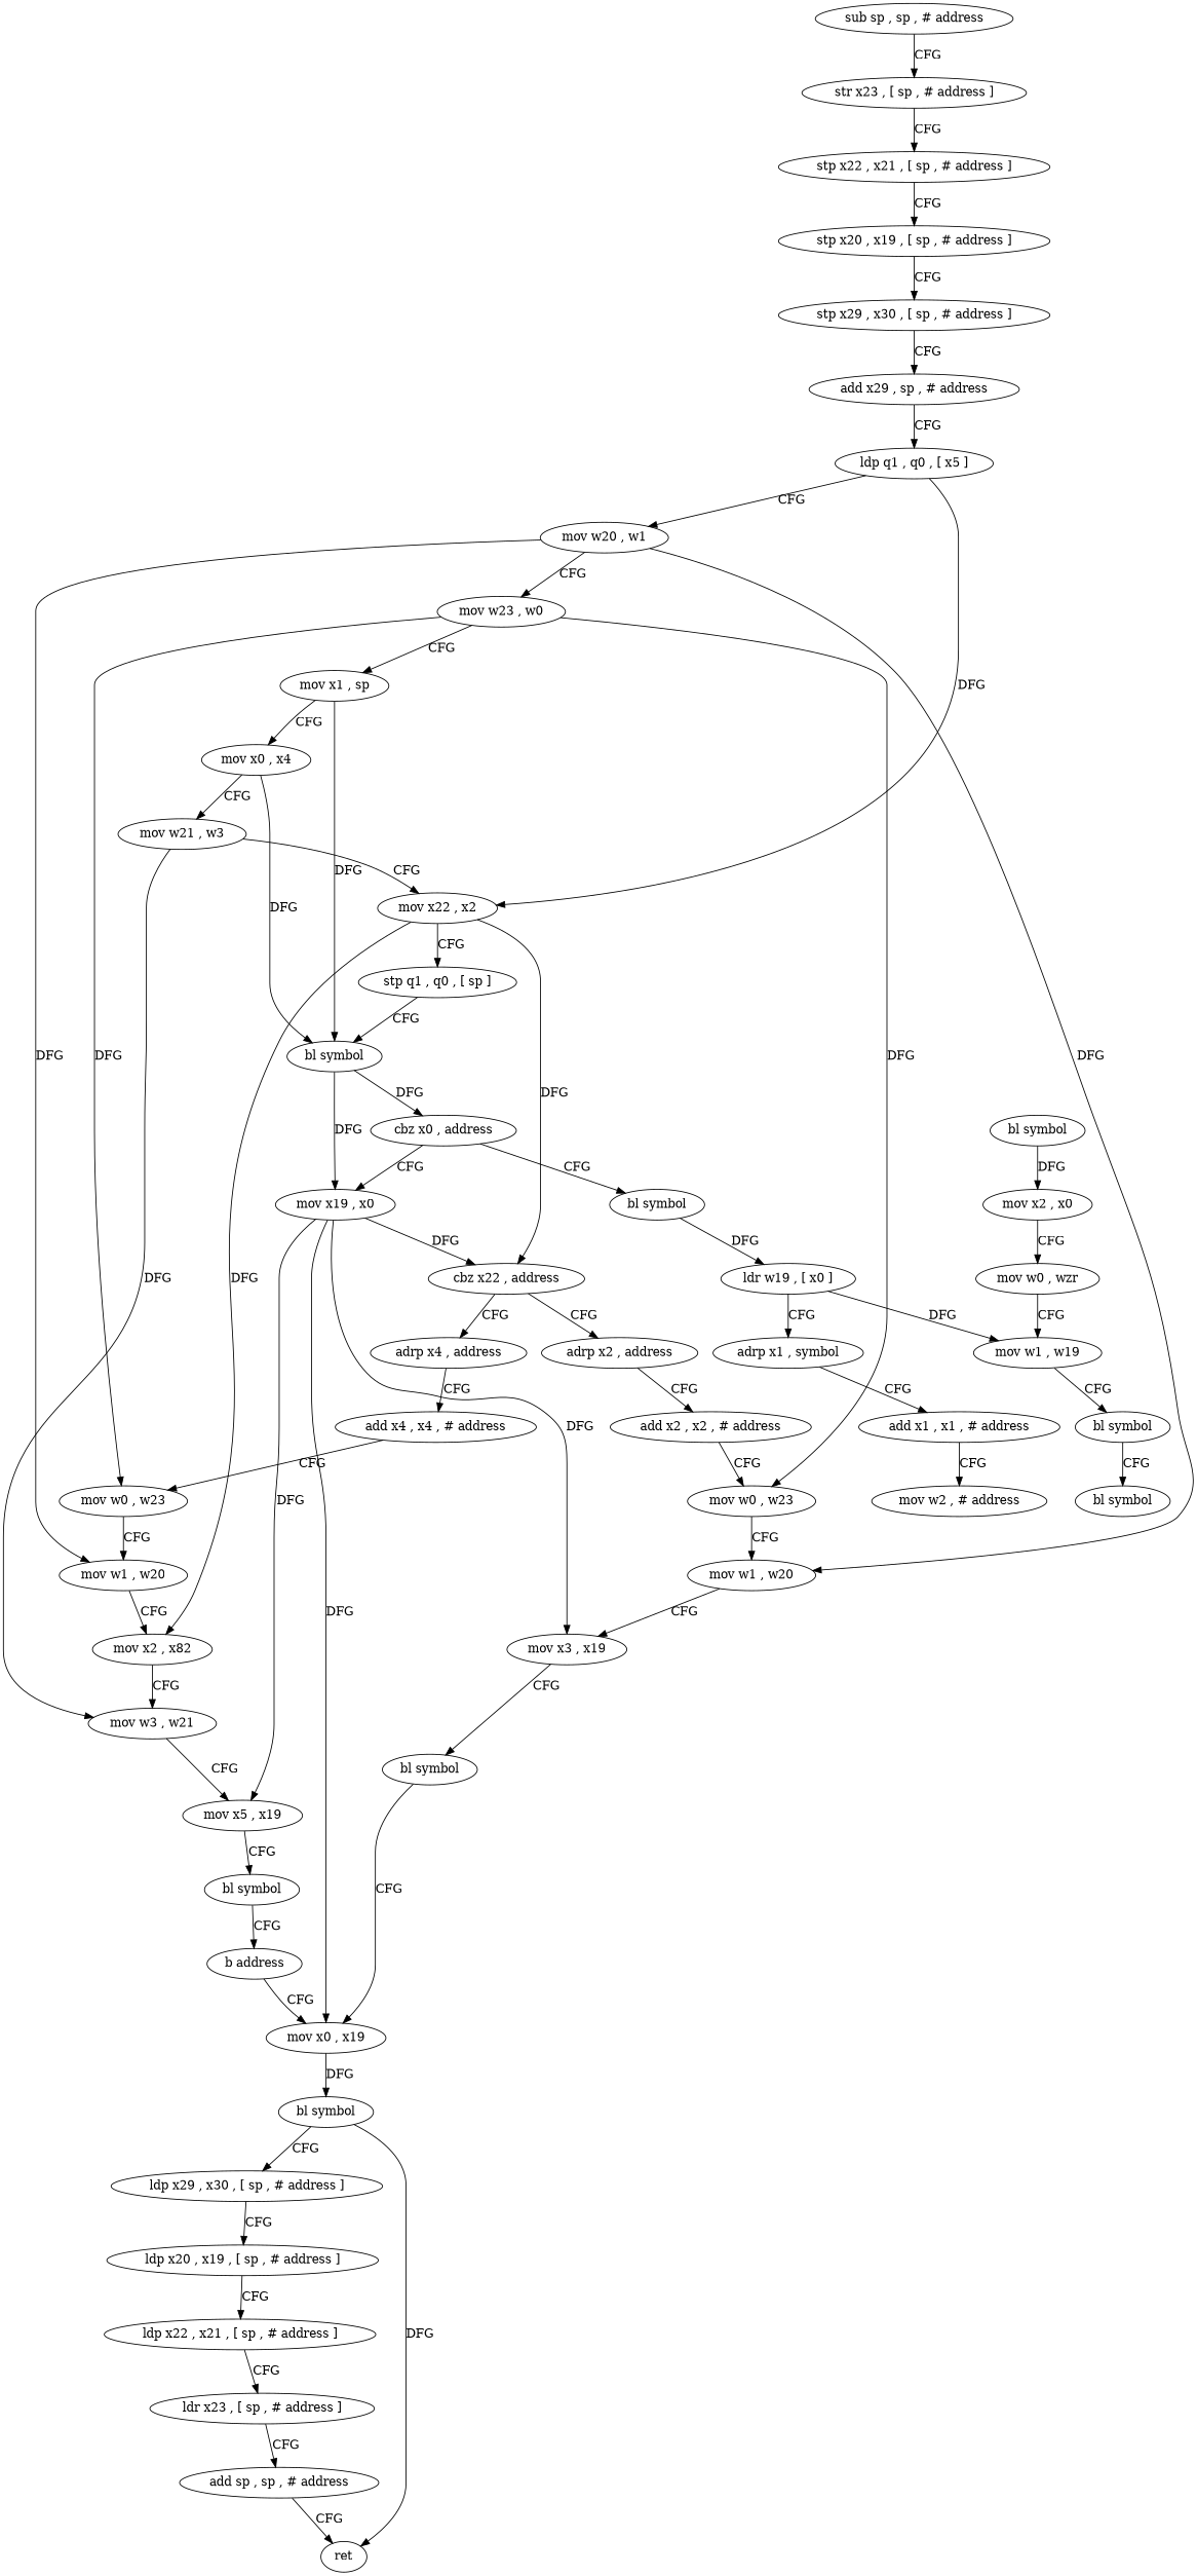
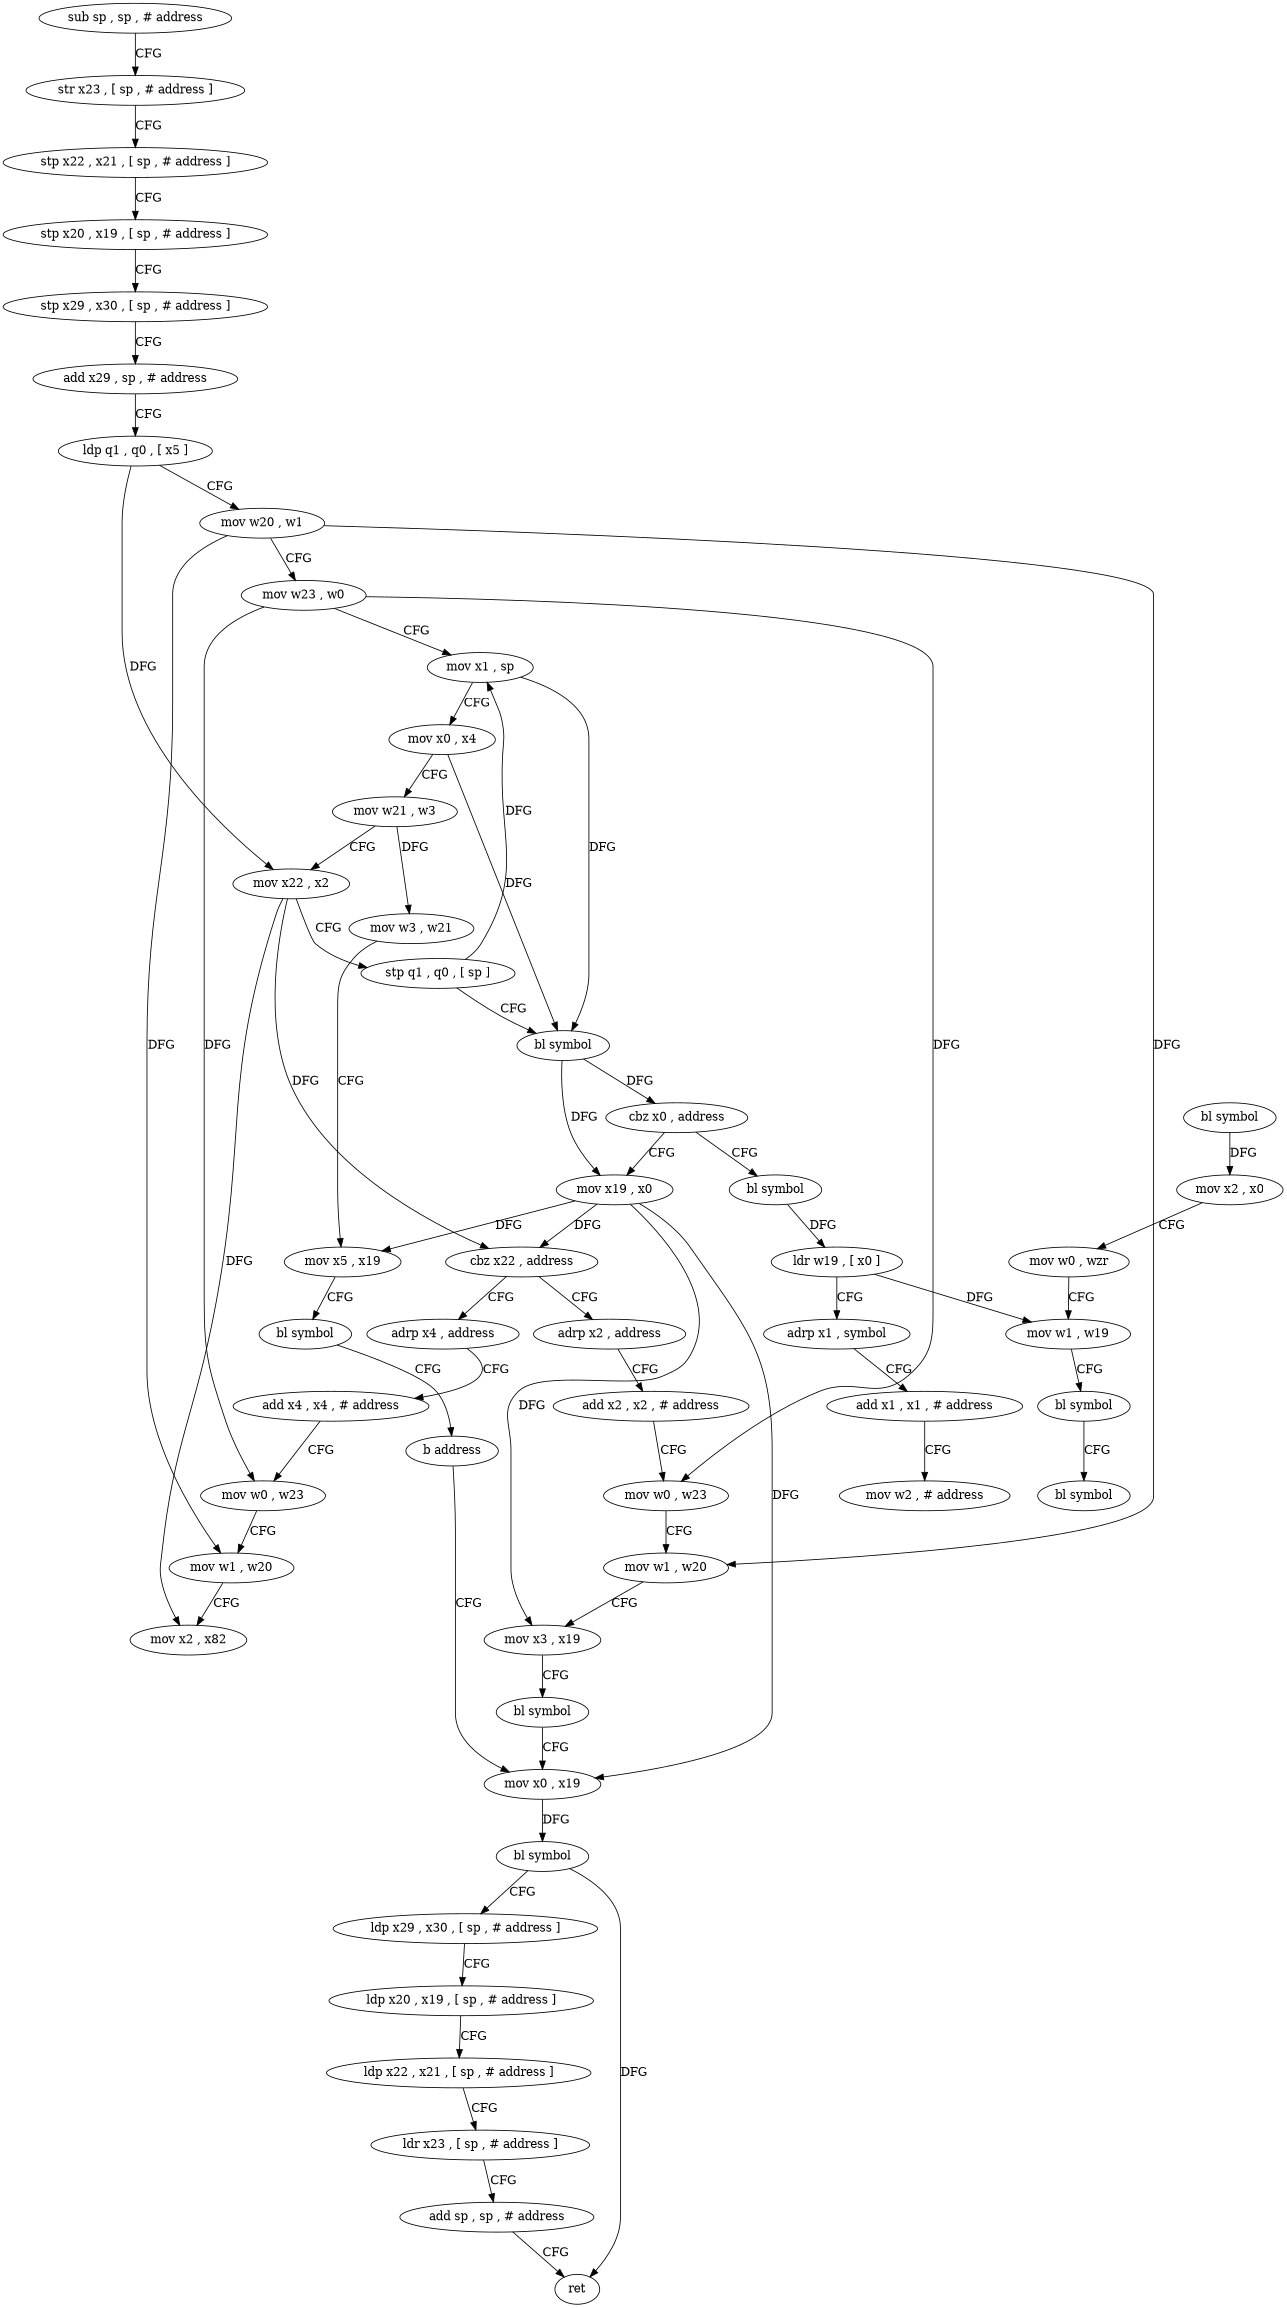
  digraph {
    n1 [label="sub sp , sp , # address"]
    n2 [label="str x23 , [ sp , # address ]"]
    n3 [label="stp x22 , x21 , [ sp , # address ]"]
    n4 [label="stp x20 , x19 , [ sp , # address ]"]
    n5 [label="stp x29 , x30 , [ sp , # address ]"]
    n6 [label="add x29 , sp , # address"]
    n7 [label="ldp q1 , q0 , [ x5 ]"]
    n8 [label="mov w20 , w1"]
    n9 [label="mov x22 , x2"]
    n10 [label="mov w23 , w0"]
    n11 [label="mov w1 , w20"]
    n12 [label="mov w1 , w20"]
    n13 [label="stp q1 , q0 , [ sp ]"]
    n14 [label="mov x1 , sp"]
    n15 [label="bl symbol"]
    n16 [label="mov w0 , w23"]
    n17 [label="mov w0 , w23"]
    n18 [label="mov x3 , x19"]
    n19 [label="mov x2 , x82"]
    n20 [label="mov x0 , x4"]
    n21 [label="mov w21 , w3"]
    n22 [label="cbz x0 , address"]
    n23 [label="mov x19 , x0"]
    n24 [label="mov w3 , w21"]
    n25 [label="cbz x22 , address"]
    n26 [label="mov x5 , x19"]
    n27 [label="adrp x2 , address"]
    n28 [label="adrp x4 , address"]
    n29 [label="bl symbol"]
    n30 [label="mov x0 , x19"]
    n31 [label="ldr w19 , [ x0 ]"]
    n32 [label="adrp x1 , symbol"]
    n33 [label="mov w1 , w19"]
    n34 [label="bl symbol"]
    n35 [label="bl symbol"]
    n36 [label="bl symbol"]
    n37 [label="add x1 , x1 , # address"]
    n38 [label="bl symbol"]
    n39 [label="mov w2 , # address"]
    n40 [label="bl symbol"]
    n41 [label="mov x2 , x0"]
    n42 [label="mov w0 , wzr"]
    n43 [label="bl symbol"]
    n44 [label="add x2 , x2 , # address"]
    n45 [label="add x4 , x4 , # address"]
    n46 [label="ldp x29 , x30 , [ sp , # address ]"]
    n47 [label=ret]
    n48 [label="b address"]
    n49 [label="ldp x20 , x19 , [ sp , # address ]"]
    n50 [label="ldp x22 , x21 , [ sp , # address ]"]
    n51 [label="ldr x23 , [ sp , # address ]"]
    n52 [label="add sp , sp , # address"]
    n1 -> n2 [label=CFG]
    n2 -> n3 [label=CFG]
    n3 -> n4 [label=CFG]
    n4 -> n5 [label=CFG]
    n5 -> n6 [label=CFG]
    n6 -> n7 [label=CFG]
    n7 -> n8 [label=CFG]
    n7 -> n9 [label=DFG]
    n8 -> n10 [label=CFG]
    n8 -> n11 [label=DFG]
    n8 -> n12 [label=DFG]
    n9 -> n13 [label=CFG]
    n9 -> n19 [label=DFG]
    n9 -> n25 [label=DFG]
    n10 -> n14 [label=CFG]
    n10 -> n16 [label=DFG]
    n10 -> n17 [label=DFG]
    n11 -> n18 [label=CFG]
    n12 -> n19 [label=CFG]
+   n13 -> n14 [label=DFG]
    n13 -> n15 [label=CFG]
    n14 -> n15 [label=DFG]
    n14 -> n20 [label=CFG]
    n15 -> n22 [label=DFG]
    n15 -> n23 [label=DFG]
    n16 -> n11 [label=CFG]
    n17 -> n12 [label=CFG]
    n18 -> n34 [label=CFG]
-   n19 -> n24 [label=CFG]
    n20 -> n15 [label=DFG]
    n20 -> n21 [label=CFG]
    n21 -> n9 [label=CFG]
    n21 -> n24 [label=DFG]
    n22 -> n23 [label=CFG]
    n22 -> n29 [label=CFG]
    n23 -> n18 [label=DFG]
    n23 -> n25 [label=DFG]
    n23 -> n26 [label=DFG]
    n23 -> n30 [label=DFG]
    n24 -> n26 [label=CFG]
    n25 -> n27 [label=CFG]
    n25 -> n28 [label=CFG]
    n26 -> n36 [label=CFG]
    n27 -> n44 [label=CFG]
    n28 -> n45 [label=CFG]
    n29 -> n31 [label=DFG]
    n30 -> n35 [label=DFG]
    n31 -> n32 [label=CFG]
    n31 -> n33 [label=DFG]
    n32 -> n37 [label=CFG]
    n33 -> n38 [label=CFG]
    n34 -> n30 [label=CFG]
    n35 -> n46 [label=CFG]
    n35 -> n47 [label=DFG]
    n36 -> n48 [label=CFG]
    n37 -> n39 [label=CFG]
    n38 -> n43 [label=CFG]
    n40 -> n41 [label=DFG]
    n41 -> n42 [label=CFG]
    n42 -> n33 [label=CFG]
    n44 -> n16 [label=CFG]
    n45 -> n17 [label=CFG]
    n46 -> n49 [label=CFG]
    n48 -> n30 [label=CFG]
    n49 -> n50 [label=CFG]
    n50 -> n51 [label=CFG]
    n51 -> n52 [label=CFG]
    n52 -> n47 [label=CFG]
  }
